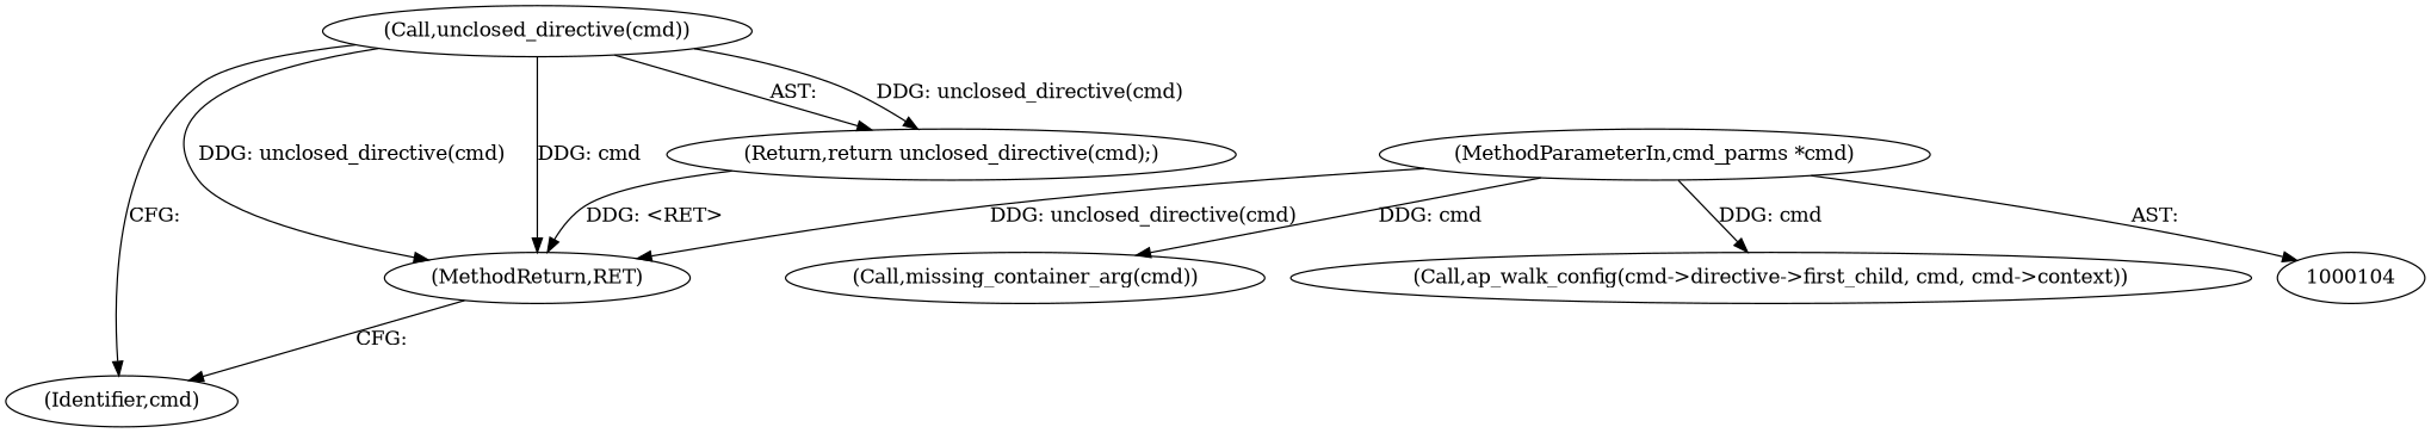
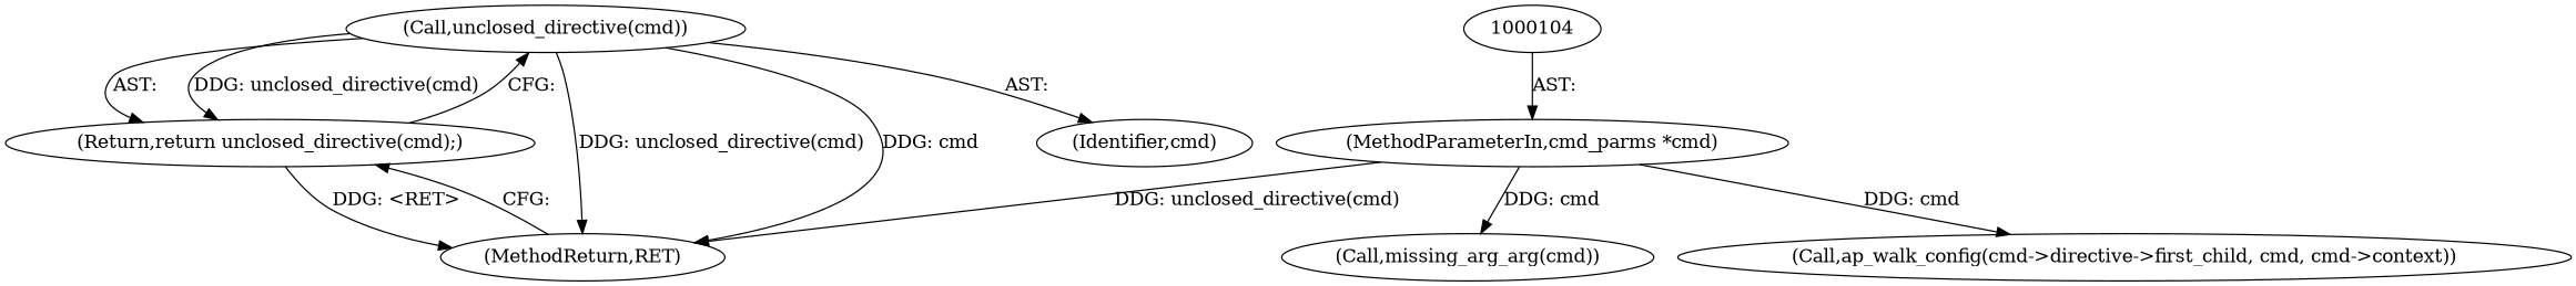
  digraph {
    n1 [label="(Call,unclosed_directive(cmd))"]
    n2 [label="(Return,return unclosed_directive(cmd);)"]
    n3 [label="(MethodReturn,RET)"]
    n4 [label="(Identifier,cmd)"]
    n5 [label="(MethodParameterIn,cmd_parms *cmd)"]
-   n6 [label="(Call,missing_container_arg(cmd))"]
+   n6 [label="(Call,missing_arg_arg(cmd))"]
    n7 [label="(Call,ap_walk_config(cmd->directive->first_child, cmd, cmd->context))"]
    1000104
    n1 -> n2 [label="AST: "]
    n1 -> n2 [label="DDG: unclosed_directive(cmd)"]
    n1 -> n3 [label="DDG: unclosed_directive(cmd)"]
    n1 -> n3 [label="DDG: cmd"]
-   n1 -> n4 [label="CFG: "]
+   n1 -> n4 [label="AST: "]
+   n2 -> n1 [label="CFG: "]
    n2 -> n3 [label="DDG: <RET>"]
-   n3 -> n4 [label="CFG: "]
+   n3 -> n2 [label="CFG: "]
    n5 -> n3 [label="DDG: unclosed_directive(cmd)"]
    n5 -> n6 [label="DDG: cmd"]
    n5 -> n7 [label="DDG: cmd"]
-   n5 -> 1000104 [label="AST: "]
+   1000104 -> n5 [label="AST: "]
  }
